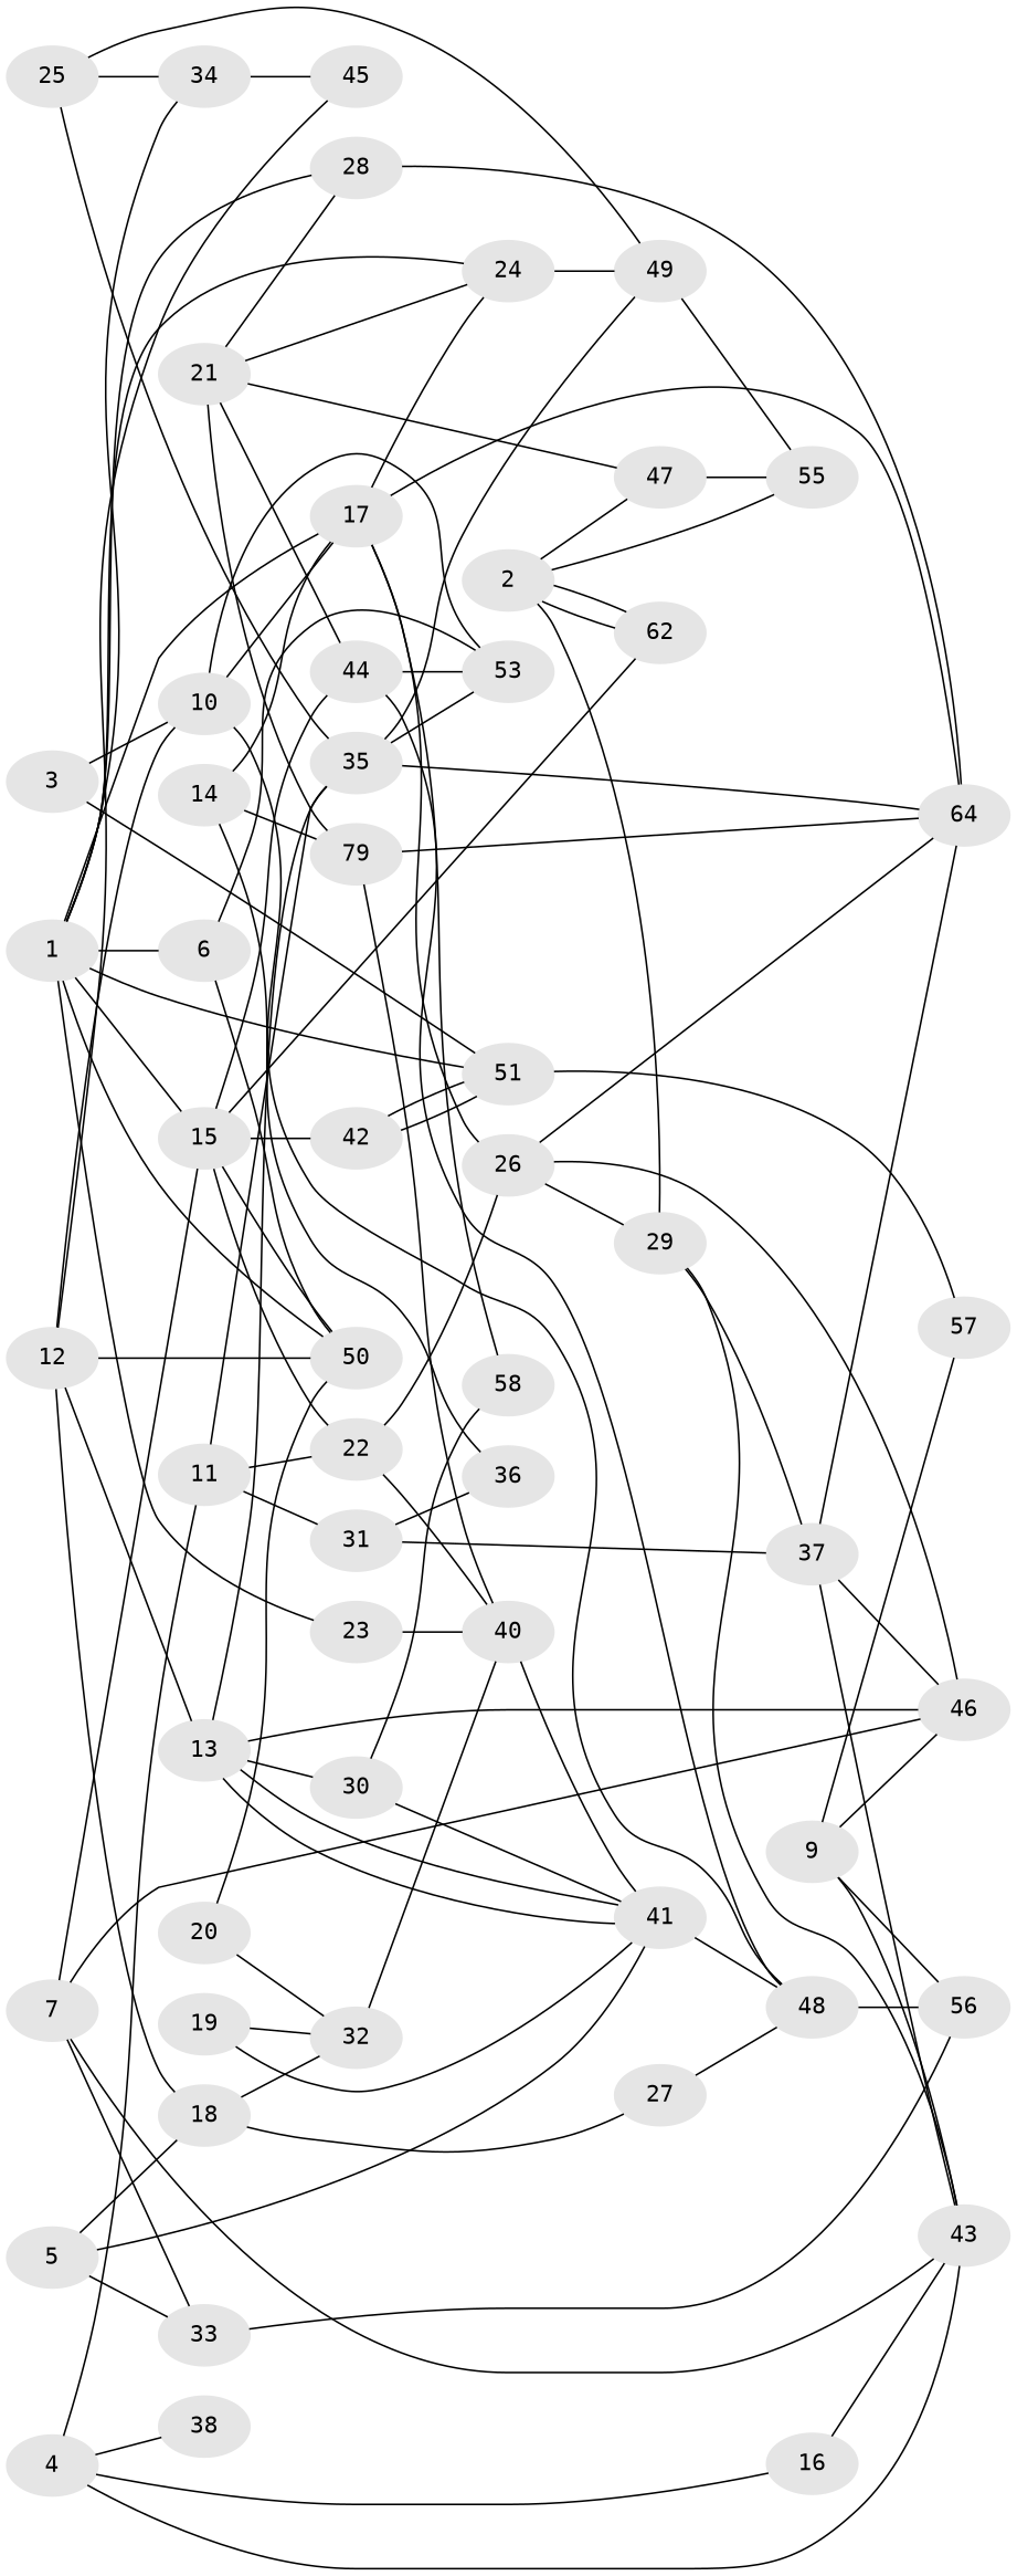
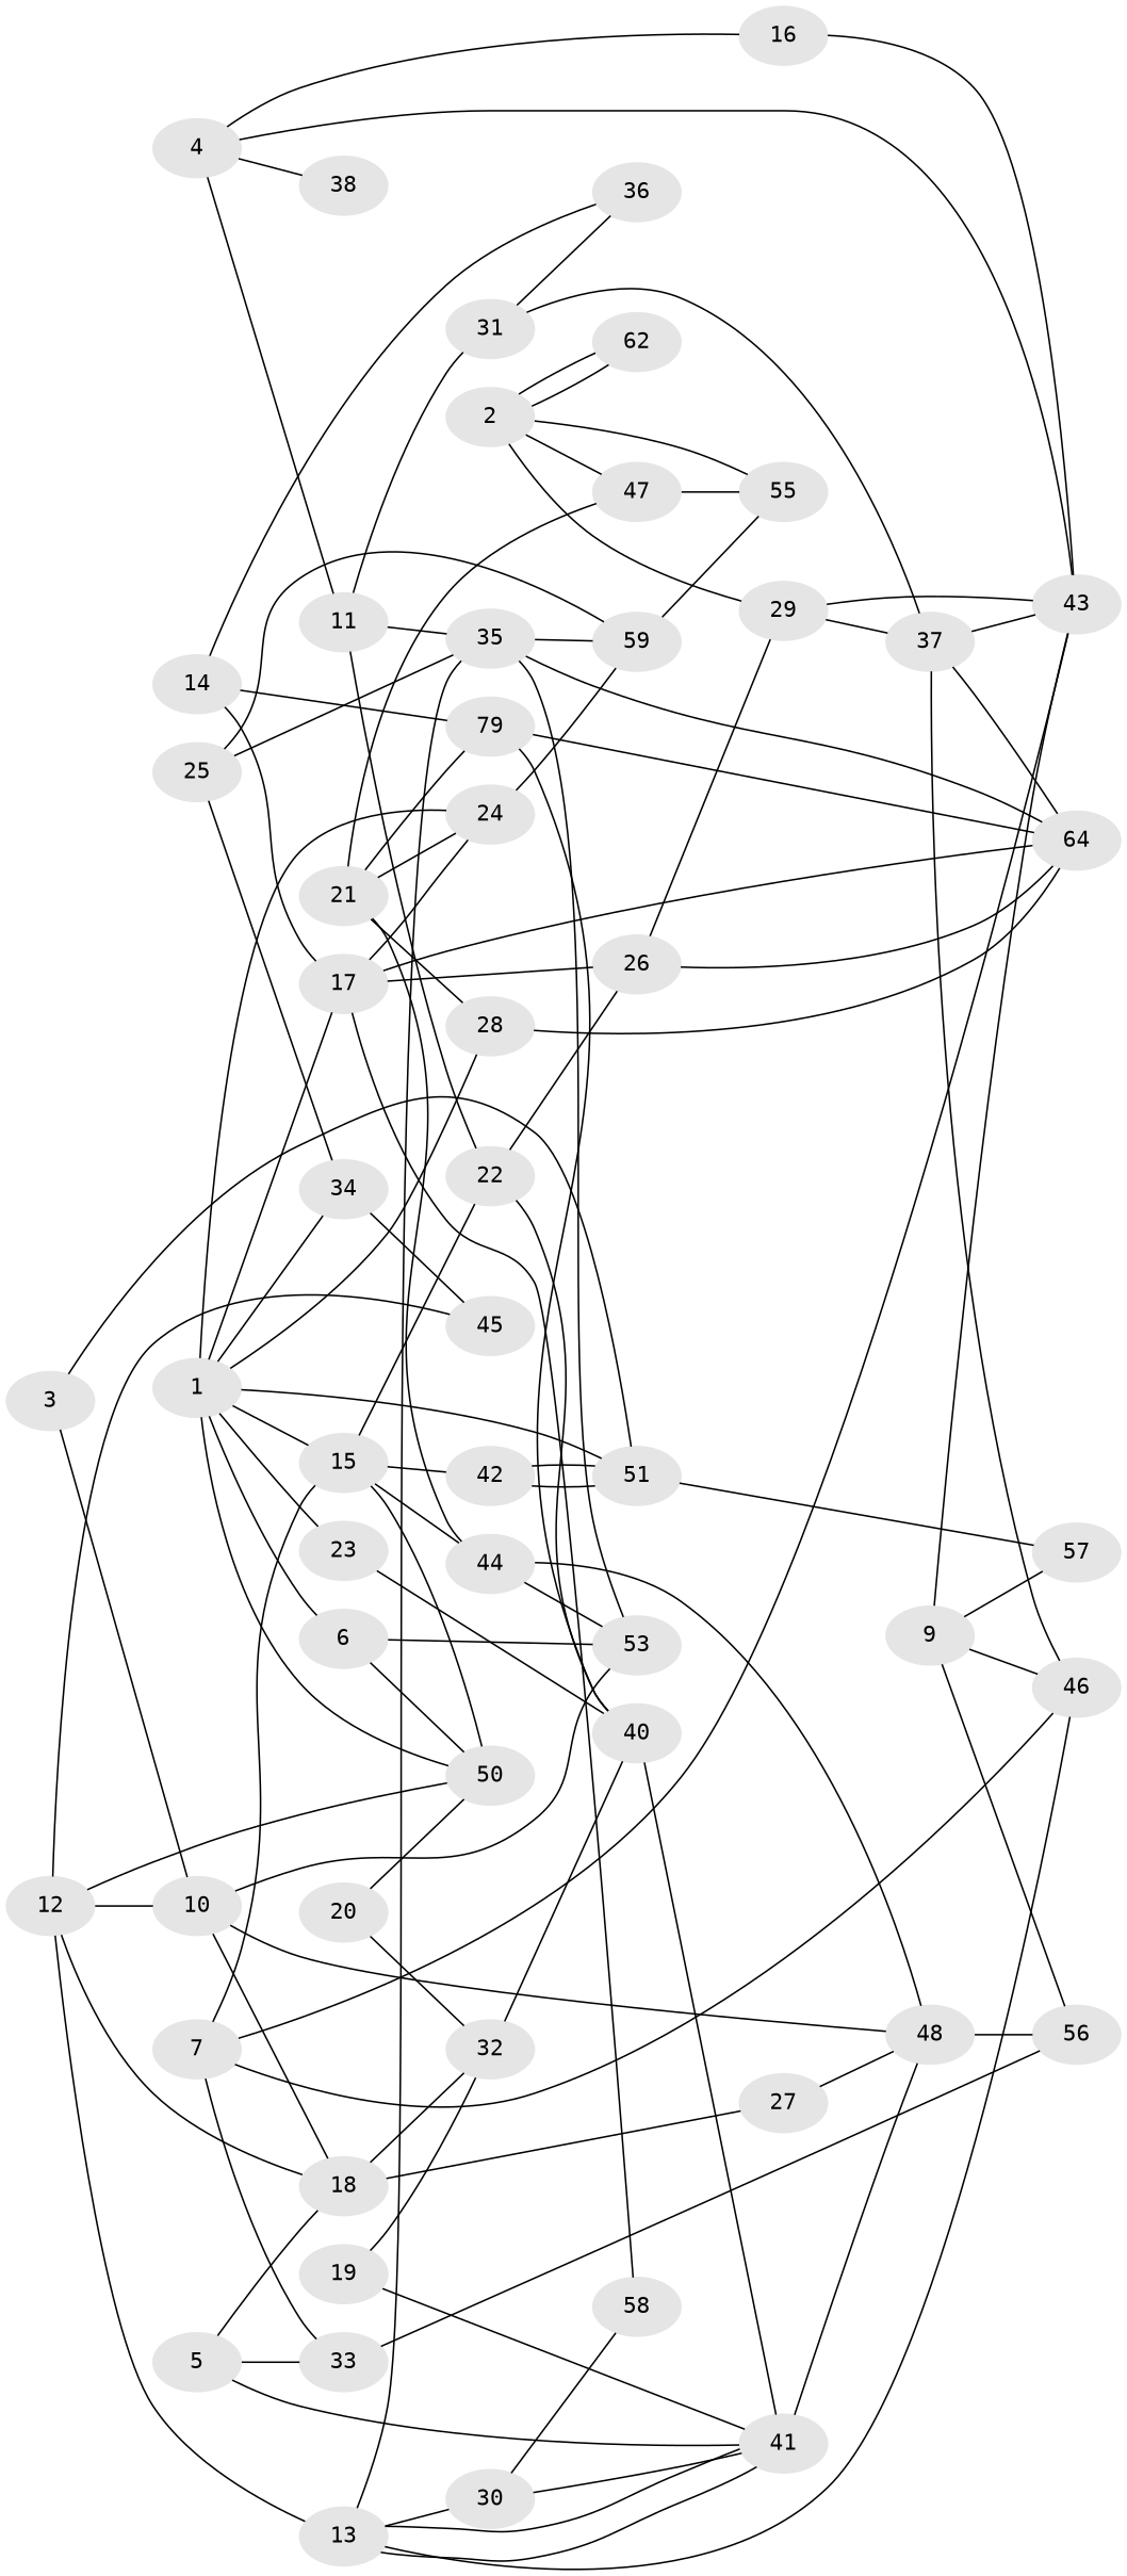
  graph {
    fontname="DejaVu Sans Mono"
    rankdir=LR
    node [color=gray90 fontname="DejaVu Sans Mono" style=filled]
    edge [fontname="DejaVu Sans Mono"]
    1
    6
    15
    17
    23
    24
    28
    34
    50
    51
    53
    n12 [label=62]
    22
    42
    44
    26
    n17 [label=64]
    58
    40
-   49
+   49 [label=59]
    45
    57
    2
    29
    47
    55
    43
    37
    3
    10
    18
    48
    4
    11
    16
    38
    31
    35
    5
    33
    41
    27
    32
    56
    7
    46
    19
    n48 [label=79]
    9
    36
    12
    13
    30
    14
    20
    21
    25
    1 -- 6
    1 -- 15
    1 -- 17
    1 -- 23
    1 -- 24
    1 -- 28
    1 -- 34
    1 -- 50
    1 -- 51
    6 -- 50
    6 -- 53
    15 -- 50
-   15 -- n12
    15 -- 22
    15 -- 42
    15 -- 44
    17 -- 24
    17 -- 26
    17 -- n17
    17 -- 58
    23 -- 40
    24 -- 49
    28 -- n17
    34 -- 45
    51 -- 57
    22 -- 26
    22 -- 40
    42 -- 51
    42 -- 51
    44 -- 53
    44 -- 48
    26 -- n17
    26 -- 29
-   26 -- 46
    40 -- 41
    49 -- 55
    2 -- n12
    2 -- n12
    2 -- 29
    2 -- 47
    2 -- 55
    29 -- 43
    29 -- 37
    47 -- 55
    37 -- n17
    37 -- 43
    37 -- 46
    3 -- 51
    3 -- 10
    10 -- 53
-   10 -- 17
+   10 -- 18
    10 -- 48
    18 -- 27
    18 -- 32
    48 -- 56
    4 -- 43
    4 -- 11
    4 -- 16
    4 -- 38
    11 -- 22
    11 -- 31
    11 -- 35
    16 -- 43
    31 -- 37
    31 -- 36
    35 -- 53
    35 -- n17
    35 -- 49
    5 -- 18
    5 -- 33
    5 -- 41
    33 -- 56
    41 -- 48
    27 -- 48
    32 -- 40
    7 -- 15
    7 -- 43
    7 -- 33
    7 -- 46
    19 -- 41
    19 -- 32
    n48 -- n17
    n48 -- 40
    9 -- 57
    9 -- 43
    9 -- 56
    9 -- 46
    12 -- 50
    12 -- 45
    12 -- 10
    12 -- 18
    12 -- 13
    13 -- 35
    13 -- 41
    13 -- 41
    13 -- 46
    13 -- 30
    30 -- 58
    30 -- 41
    14 -- 17
    14 -- n48
    14 -- 36
    20 -- 50
    20 -- 32
    21 -- 24
    21 -- 28
    21 -- 44
    21 -- 47
    21 -- n48
    25 -- 34
    25 -- 49
    25 -- 35
  }
